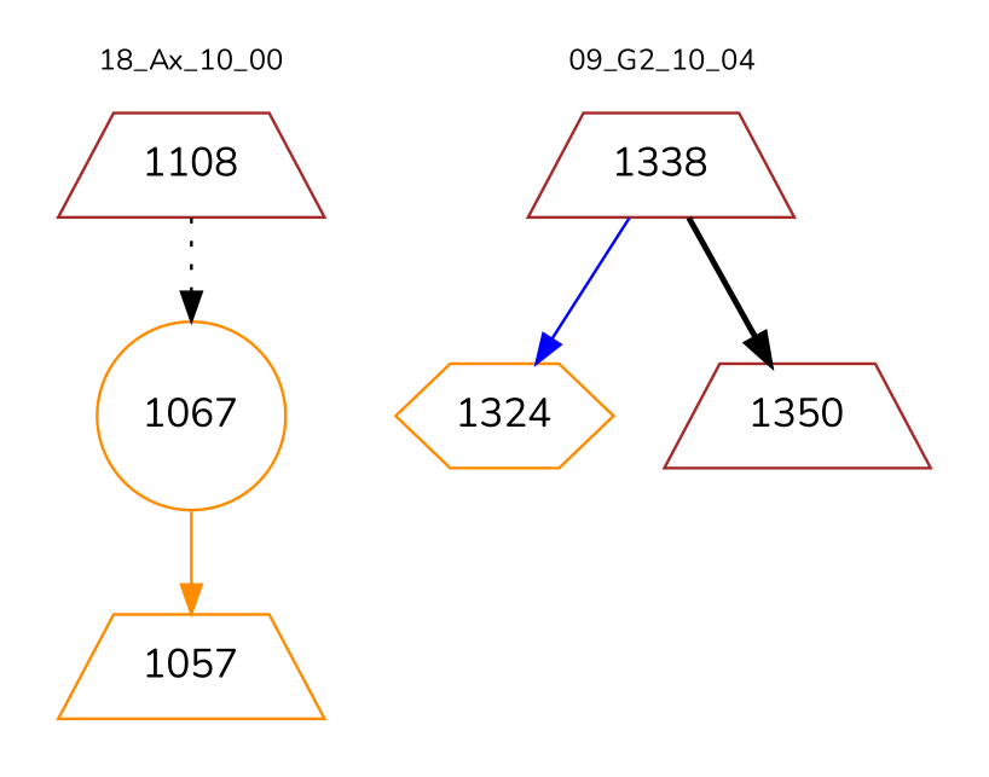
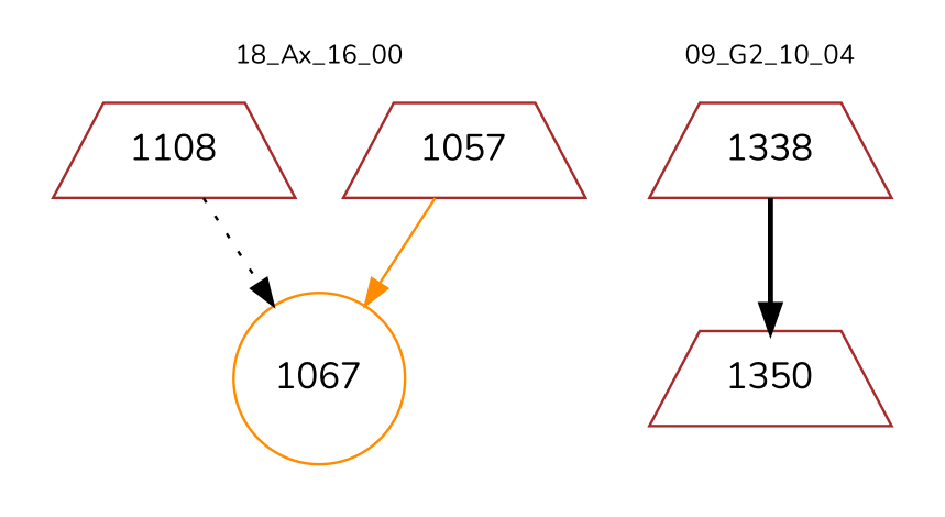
  digraph {
    fontname=Nunito
    node [color=darkorange fontname=Nunito shape=trapezium]
    edge [color=black fontname=Nunito style=solid]
    n1 [label=1067 shape=circle]
-   n2 [label=1057]
+   n2 [color=brown label=1057]
    n3 [color=brown label=1108]
    n4 [color=brown label=1338]
-   n5 [label=1324 shape=hexagon]
    n6 [color=brown label=1350]
    subgraph cluster_1 {
      color=white
      fontsize=10
-     label="18_Ax_10_00"
+     label="18_Ax_16_00"
      n1
      n2
      n3
    }
    subgraph cluster_2 {
      color=white
      fontsize=10
      label="09_G2_10_04"
      n4
-     n5
      n6
    }
-   n1 -> n2 [color=darkorange]
+   n2 -> n1 [color=darkorange]
    n3 -> n1 [style=dotted]
-   n4 -> n5 [color=blue]
    n4 -> n6 [style=bold]
  }
